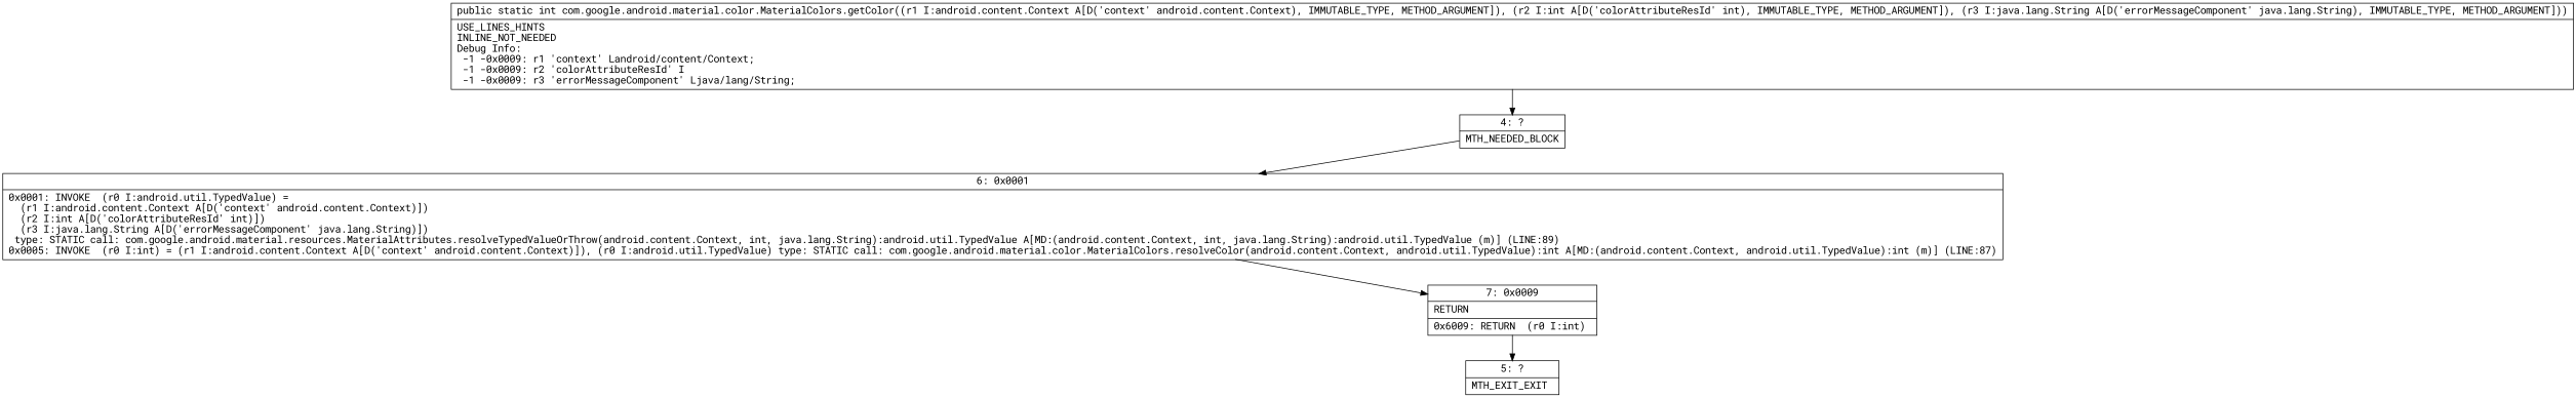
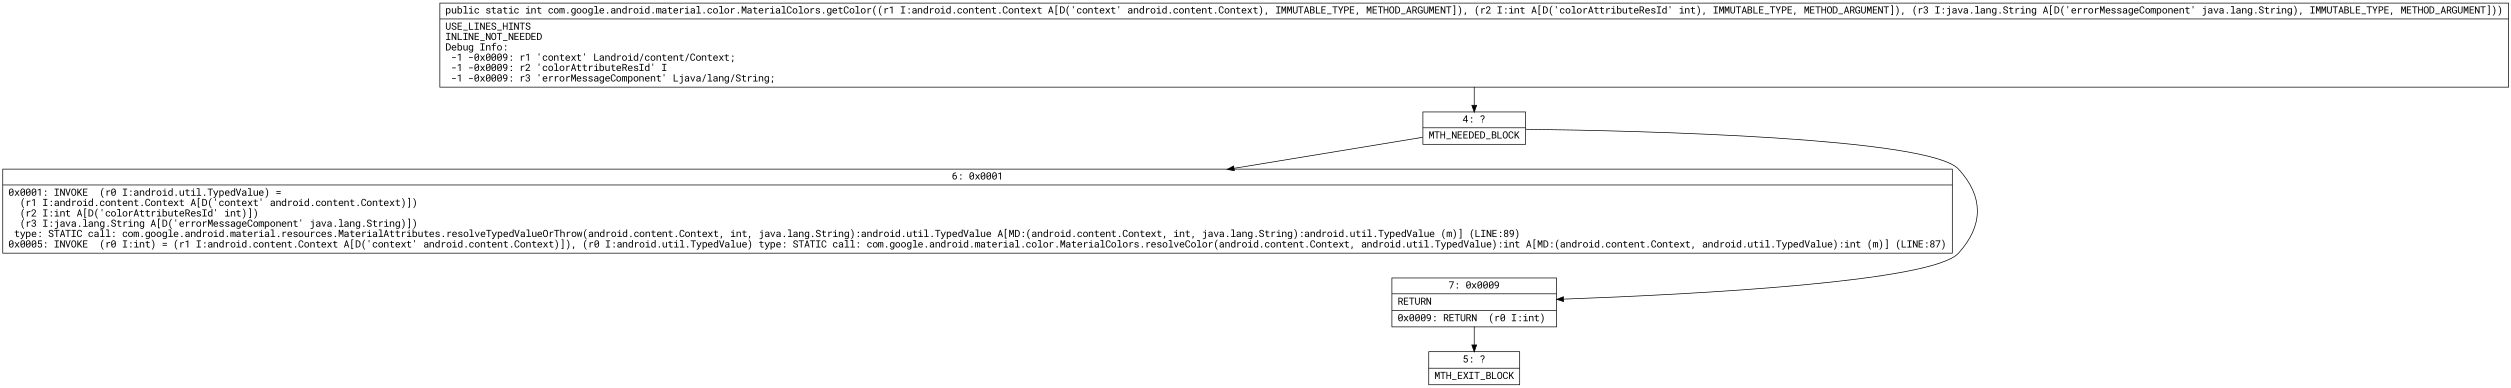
  digraph {
    fontname="Roboto Mono"
    node [fontname="Roboto Mono" shape=record]
    edge [fontname="Roboto Mono"]
    n1 [label="{4\:\ ?|MTH_NEEDED_BLOCK\l}"]
    n2 [label="{6\:\ 0x0001|0x0001: INVOKE  (r0 I:android.util.TypedValue) = \l  (r1 I:android.content.Context A[D('context' android.content.Context)])\l  (r2 I:int A[D('colorAttributeResId' int)])\l  (r3 I:java.lang.String A[D('errorMessageComponent' java.lang.String)])\l type: STATIC call: com.google.android.material.resources.MaterialAttributes.resolveTypedValueOrThrow(android.content.Context, int, java.lang.String):android.util.TypedValue A[MD:(android.content.Context, int, java.lang.String):android.util.TypedValue (m)] (LINE:89)\l0x0005: INVOKE  (r0 I:int) = (r1 I:android.content.Context A[D('context' android.content.Context)]), (r0 I:android.util.TypedValue) type: STATIC call: com.google.android.material.color.MaterialColors.resolveColor(android.content.Context, android.util.TypedValue):int A[MD:(android.content.Context, android.util.TypedValue):int (m)] (LINE:87)\l}"]
-   n3 [label="{7\:\ 0x0009|RETURN\l|0x6009: RETURN  (r0 I:int) \l}"]
-   n4 [label="{5\:\ ?|MTH_EXIT_EXIT\l}"]
+   n3 [label="{7\:\ 0x0009|RETURN\l|0x0009: RETURN  (r0 I:int) \l}"]
+   n4 [label="{5\:\ ?|MTH_EXIT_BLOCK\l}"]
    n5 [label="{public static int com.google.android.material.color.MaterialColors.getColor((r1 I:android.content.Context A[D('context' android.content.Context), IMMUTABLE_TYPE, METHOD_ARGUMENT]), (r2 I:int A[D('colorAttributeResId' int), IMMUTABLE_TYPE, METHOD_ARGUMENT]), (r3 I:java.lang.String A[D('errorMessageComponent' java.lang.String), IMMUTABLE_TYPE, METHOD_ARGUMENT]))  | USE_LINES_HINTS\lINLINE_NOT_NEEDED\lDebug Info:\l  \-1 \-0x0009: r1 'context' Landroid\/content\/Context;\l  \-1 \-0x0009: r2 'colorAttributeResId' I\l  \-1 \-0x0009: r3 'errorMessageComponent' Ljava\/lang\/String;\l}"]
    n1 -> n2
-   n2 -> n3
+   n1 -> n3
    n3 -> n4
    n5 -> n1
  }
